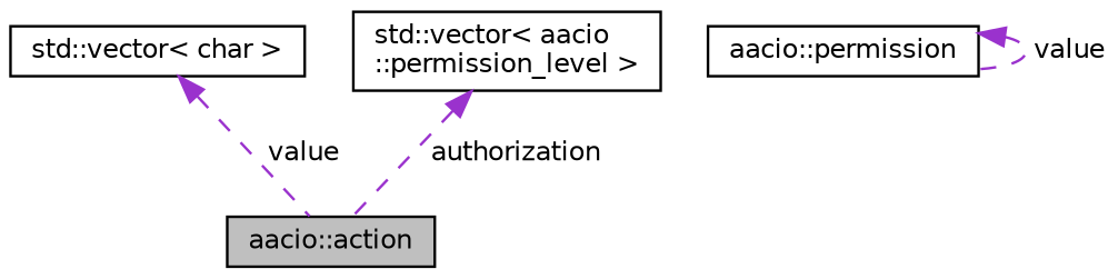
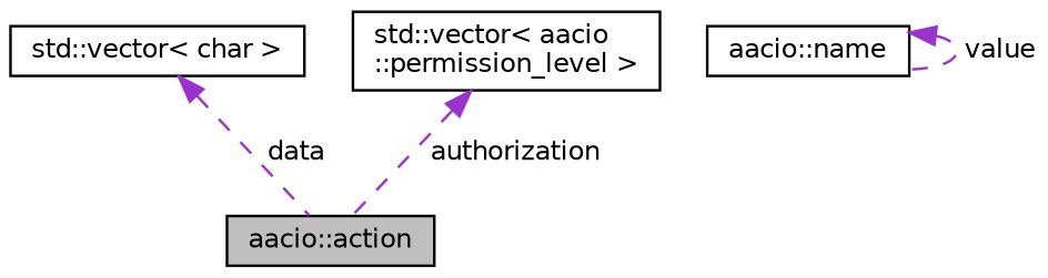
  digraph {
    node [color=black fillcolor=white fontname=Helvetica fontsize=10 shape=record style=filled]
    edge [color=darkorchid3 dir=back fontname=Helvetica fontsize=10 labelfontname=Helvetica labelfontsize=10 style=dashed]
    n1 [fillcolor=grey75 fontcolor=black height=0.2 label="aacio::action" width=0.4]
    n2 [height=0.2 label="std::vector\< char \>" width=0.4]
-   n3 [height=0.2 label="aacio::permission" width=0.4]
+   n3 [height=0.2 label="aacio::name" width=0.4]
    n4 [height=0.2 label="std::vector\< aacio\l::permission_level \>" width=0.4]
-   n2 -> n1 [label=" value"]
+   n2 -> n1 [label=" data"]
    n3 -> n3 [label=" value"]
    n4 -> n1 [label=" authorization"]
  }
